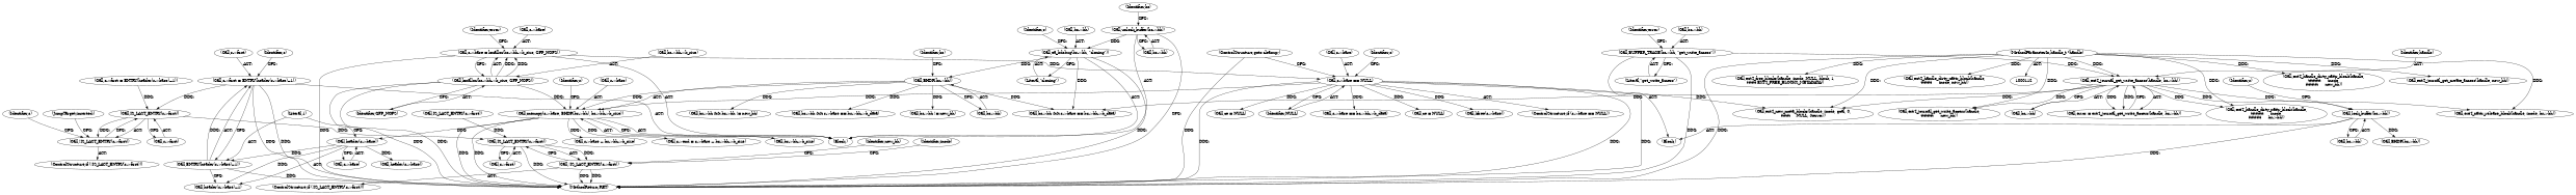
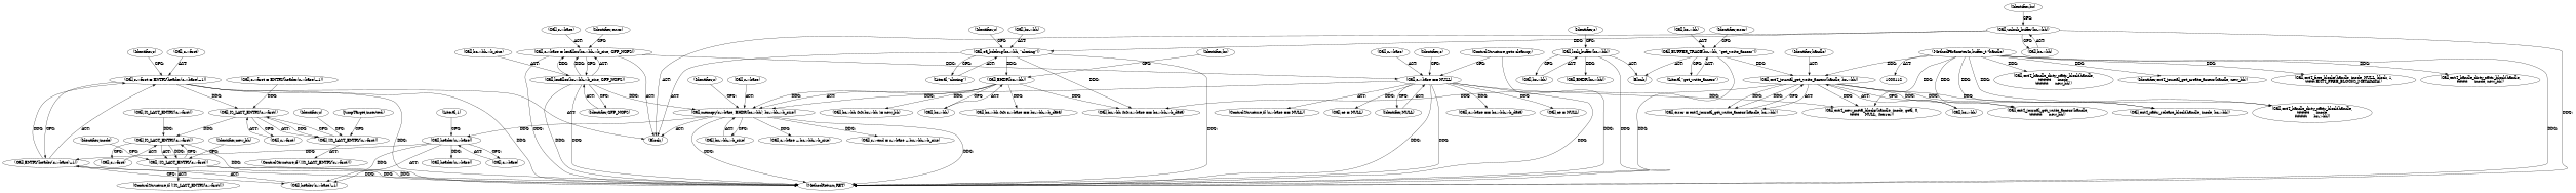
  digraph {
    n1 [label="(Call,s->first = ENTRY(header(s->base)+1))"]
    n2 [label="(Call,ENTRY(header(s->base)+1))"]
    n3 [label="(Call,IS_LAST_ENTRY(s->first))"]
    n4 [label="(MethodReturn,RET)"]
    n5 [label="(Block,)"]
    n6 [label="(Call,header(s->base)+1)"]
    n7 [label="(Call,!IS_LAST_ENTRY(s->first))"]
    n8 [label="(Call,IS_LAST_ENTRY(s->first))"]
    n9 [label="(Call,s->first)"]
    n10 [label="(Call,header(s->base))"]
    n11 [label="(Call,s->base)"]
    n12 [label="(Call,header(s->base))"]
    n13 [label="(Call,memcpy(s->base, BHDR(bs->bh), bs->bh->b_size))"]
    n14 [label="(Call,bs->bh->b_size)"]
    n15 [label="(Call,s->base + bs->bh->b_size)"]
    n16 [label="(Call,s->end = s->base + bs->bh->b_size)"]
    n17 [label="(Call,s->base == NULL)"]
    n18 [label="(Call,s->base == bs->bh->b_data)"]
    n19 [label="(Call,ce = NULL)"]
    n20 [label="(Call,ext4_new_meta_blocks(handle, inode, goal, 0,\n\t\t\t\t\t\t     NULL, &error))"]
-   n21 [label="(Call,kfree(s->base))"]
    n22 [label="(ControlStructure,if (s->base == NULL))"]
    n23 [label="(Call,ce = NULL)"]
    n24 [label="(Identifier,NULL)"]
    n25 [label="(Call,s->base = kmalloc(bs->bh->b_size, GFP_NOFS))"]
    n26 [label="(Call,kmalloc(bs->bh->b_size, GFP_NOFS))"]
    n27 [label="(Identifier,GFP_NOFS)"]
    n28 [label="(Call,BHDR(bs->bh))"]
-   n29 [label="(Call,bs->bh != new_bh)"]
    n30 [label="(Call,bs->bh && s->base == bs->bh->b_data)"]
    n31 [label="(Call,bs->bh && bs->bh != new_bh)"]
    n32 [label="(Call,bs->bh)"]
    n33 [label="(Call,bs->bh && s->base == bs->bh->b_data)"]
    n34 [label="(Call,ea_bdebug(bs->bh, \"cloning\"))"]
    n35 [label="(Literal,\"cloning\")"]
    n36 [label="(Call,unlock_buffer(bs->bh))"]
    n37 [label="(Call,bs->bh)"]
    n38 [label="(Call,lock_buffer(bs->bh))"]
    n39 [label="(Block,)"]
    n40 [label="(Call,BHDR(bs->bh))"]
    n41 [label="(Call,bs->bh)"]
    n42 [label="(Call,ext4_journal_get_write_access(handle, bs->bh))"]
    n43 [label="(Call,ext4_xattr_release_block(handle, inode, bs->bh))"]
    n44 [label="(Call,ext4_journal_get_write_access(handle,\n\t\t\t\t\t\t\t\t      new_bh))"]
    n45 [label="(Call,bs->bh)"]
    n46 [label="(Call,error = ext4_journal_get_write_access(handle, bs->bh))"]
    n47 [label="(Call,ext4_handle_dirty_xattr_block(handle,\n\t\t\t\t\t\t\t\t      inode,\n\t\t\t\t\t\t\t\t      bs->bh))"]
-   n48 [label="(MethodParameterIn,handle_t *handle)"]
+   n48 [label="(MethodParameterIn,buffer_t *handle)"]
    n49 [label="(Call,ext4_handle_dirty_xattr_block(handle,\n\t\t\t\t\t\t\t\t      inode,\n\t\t\t\t\t\t\t\t      new_bh))"]
-   n50 [label="(Call,ext4_journal_get_create_access(handle, new_bh))"]
+   n50 [label="(Identifier,ext4_journal_get_create_access(handle, new_bh))"]
    n51 [label="(Call,ext4_free_blocks(handle, inode, NULL, block, 1,\n\t\t\t\t\t\t EXT4_FREE_BLOCKS_METADATA))"]
    n52 [label="(Call,ext4_handle_dirty_xattr_block(handle,\n\t\t\t\t\t\t\t      inode, new_bh))"]
    1000112
    n54 [label="(Call,BUFFER_TRACE(bs->bh, \"get_write_access\"))"]
    n55 [label="(Literal,\"get_write_access\")"]
    n56 [label="(ControlStructure,if (!IS_LAST_ENTRY(s->first)))"]
    n57 [label="(Call,!IS_LAST_ENTRY(s->first))"]
    n58 [label="(Call,s->first)"]
    n59 [label="(ControlStructure,if (!IS_LAST_ENTRY(s->first)))"]
    n60 [label="(Call,s->base)"]
    n61 [label="(Call,bs->bh)"]
    n62 [label="(ControlStructure,goto cleanup;)"]
    n63 [label="(Call,bs->bh)"]
    n64 [label="(Identifier,s)"]
    n65 [label="(Call,s->base)"]
    n66 [label="(Identifier,s)"]
    n67 [label="(Identifier,handle)"]
    n68 [label="(Identifier,bs)"]
    n69 [label="(Identifier,new_bh)"]
    n70 [label="(Identifier,s)"]
    n71 [label="(Call,IS_LAST_ENTRY(s->first))"]
    n72 [label="(Literal,1)"]
    n73 [label="(Identifier,s)"]
    n74 [label="(Call,s->base)"]
    n75 [label="(Identifier,s)"]
    n76 [label="(Call,s->first)"]
    n77 [label="(Identifier,inode)"]
    n78 [label="(Identifier,s)"]
    n79 [label="(Identifier,bs)"]
    n80 [label="(Call,s->first = ENTRY(header(s->base)+1))"]
    n81 [label="(Identifier,error)"]
    n82 [label="(Identifier,error)"]
    n83 [label="(JumpTarget,inserted:)"]
    n84 [label="(Call,bs->bh->b_size)"]
    n1 -> n2 [label="CFG: "]
    n1 -> n3 [label="DDG: "]
    n1 -> n4 [label="DDG: "]
    n1 -> n4 [label="DDG: "]
    n1 -> n5 [label="AST: "]
    n2 -> n1 [label="AST: "]
    n2 -> n1 [label="DDG: "]
    n2 -> n4 [label="DDG: "]
    n2 -> n6 [label="CFG: "]
    n3 -> n7 [label="AST: "]
    n3 -> n7 [label="DDG: "]
    n3 -> n8 [label="DDG: "]
    n3 -> n9 [label="CFG: "]
-   n72 -> n2 [label="AST: "]
+   n6 -> n2 [label="AST: "]
    n7 -> n3 [label="CFG: "]
    n7 -> n56 [label="AST: "]
    n8 -> n4 [label="DDG: "]
    n8 -> n57 [label="AST: "]
    n8 -> n57 [label="DDG: "]
    n8 -> n58 [label="CFG: "]
    n9 -> n3 [label="AST: "]
    n10 -> n2 [label="DDG: "]
    n10 -> n6 [label="AST: "]
    n10 -> n6 [label="DDG: "]
    n10 -> n11 [label="CFG: "]
    n10 -> n12 [label="DDG: "]
    n11 -> n10 [label="AST: "]
    n13 -> n4 [label="DDG: "]
    n13 -> n4 [label="DDG: "]
    n13 -> n5 [label="AST: "]
    n13 -> n10 [label="DDG: "]
    n13 -> n14 [label="CFG: "]
    n13 -> n15 [label="DDG: "]
    n13 -> n16 [label="DDG: "]
    n14 -> n13 [label="AST: "]
    n17 -> n4 [label="DDG: "]
    n17 -> n4 [label="DDG: "]
    n17 -> n4 [label="DDG: "]
    n17 -> n13 [label="DDG: "]
    n17 -> n18 [label="DDG: "]
    n17 -> n19 [label="DDG: "]
    n17 -> n20 [label="DDG: "]
-   n17 -> n21 [label="DDG: "]
    n17 -> n22 [label="AST: "]
    n17 -> n23 [label="DDG: "]
    n17 -> n24 [label="CFG: "]
    n24 -> n17 [label="AST: "]
    n25 -> n4 [label="DDG: "]
    n25 -> n5 [label="AST: "]
    n25 -> n17 [label="DDG: "]
    n25 -> n26 [label="CFG: "]
    n26 -> n4 [label="DDG: "]
    n26 -> n4 [label="DDG: "]
    n26 -> n13 [label="DDG: "]
    n26 -> n25 [label="AST: "]
    n26 -> n25 [label="DDG: "]
    n26 -> n25 [label="DDG: "]
    n26 -> n27 [label="CFG: "]
    n27 -> n26 [label="AST: "]
    n28 -> n13 [label="AST: "]
    n28 -> n13 [label="DDG: "]
-   n28 -> n29 [label="DDG: "]
    n28 -> n30 [label="DDG: "]
    n28 -> n31 [label="DDG: "]
    n28 -> n32 [label="CFG: "]
    n28 -> n33 [label="DDG: "]
    n32 -> n28 [label="AST: "]
    n34 -> n4 [label="DDG: "]
    n34 -> n5 [label="AST: "]
    n34 -> n28 [label="DDG: "]
    n34 -> n30 [label="DDG: "]
    n34 -> n35 [label="CFG: "]
    n35 -> n34 [label="AST: "]
-   n36 -> n4 [label="CFG: "]
+   n36 -> n4 [label="DDG: "]
    n36 -> n5 [label="AST: "]
    n36 -> n34 [label="DDG: "]
    n36 -> n37 [label="CFG: "]
    n37 -> n36 [label="AST: "]
    n38 -> n4 [label="DDG: "]
    n38 -> n39 [label="AST: "]
    n38 -> n40 [label="DDG: "]
    n38 -> n41 [label="CFG: "]
    n41 -> n38 [label="AST: "]
    n42 -> n20 [label="DDG: "]
    n42 -> n30 [label="DDG: "]
-   n42 -> n38 [label="DDG: "]
    n42 -> n43 [label="DDG: "]
    n42 -> n44 [label="DDG: "]
    n42 -> n45 [label="CFG: "]
    n42 -> n46 [label="AST: "]
    n42 -> n46 [label="DDG: "]
    n42 -> n46 [label="DDG: "]
    n42 -> n47 [label="DDG: "]
    n45 -> n42 [label="AST: "]
    n46 -> n42 [label="CFG: "]
    n48 -> n4 [label="DDG: "]
    n48 -> n20 [label="DDG: "]
    n48 -> n42 [label="DDG: "]
    n48 -> n43 [label="DDG: "]
    n48 -> n44 [label="DDG: "]
    n48 -> n47 [label="DDG: "]
    n48 -> n49 [label="DDG: "]
    n48 -> n50 [label="DDG: "]
    n48 -> n51 [label="DDG: "]
    n48 -> n52 [label="DDG: "]
    n48 -> 1000112 [label="AST: "]
    n54 -> n4 [label="DDG: "]
    n54 -> n39 [label="AST: "]
    n54 -> n42 [label="DDG: "]
    n54 -> n55 [label="CFG: "]
    n55 -> n54 [label="AST: "]
    n57 -> n4 [label="DDG: "]
    n57 -> n4 [label="DDG: "]
    n57 -> n8 [label="CFG: "]
    n57 -> n59 [label="AST: "]
    n58 -> n8 [label="AST: "]
    n60 -> n17 [label="AST: "]
    n61 -> n54 [label="AST: "]
    n62 -> n4 [label="DDG: "]
    n62 -> n17 [label="CFG: "]
    n63 -> n34 [label="AST: "]
    n64 -> n7 [label="CFG: "]
    n65 -> n25 [label="AST: "]
    n66 -> n13 [label="CFG: "]
    n67 -> n42 [label="AST: "]
    n68 -> n36 [label="CFG: "]
    n69 -> n57 [label="CFG: "]
    n70 -> n17 [label="CFG: "]
    n71 -> n8 [label="DDG: "]
    n72 -> n10 [label="CFG: "]
    n73 -> n34 [label="CFG: "]
    n74 -> n13 [label="AST: "]
    n75 -> n38 [label="CFG: "]
    n76 -> n1 [label="AST: "]
    n77 -> n57 [label="CFG: "]
    n78 -> n1 [label="CFG: "]
    n79 -> n28 [label="CFG: "]
    n80 -> n3 [label="DDG: "]
    n81 -> n54 [label="CFG: "]
    n82 -> n25 [label="CFG: "]
    n83 -> n7 [label="CFG: "]
    n84 -> n26 [label="AST: "]
  }
